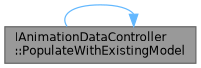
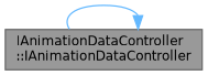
  digraph {
    rankdir=LR
-   n1 [color=gray40 fillcolor=grey60 fontcolor=black fontname=Helvetica fontsize=10 height=0.2 label="IAnimationDataController\l::PopulateWithExistingModel" shape=box style=filled width=0.4]
+   n1 [color=gray40 fillcolor=grey60 fontcolor=black fontname=Helvetica fontsize=10 height=0.2 label="IAnimationDataController\l::IAnimationDataController" shape=box style=filled width=0.4]
    n1 -> n1 [color=steelblue1 fontname=Helvetica fontsize=10 labelfontname=Helvetica labelfontsize=10 style=solid]
  }
